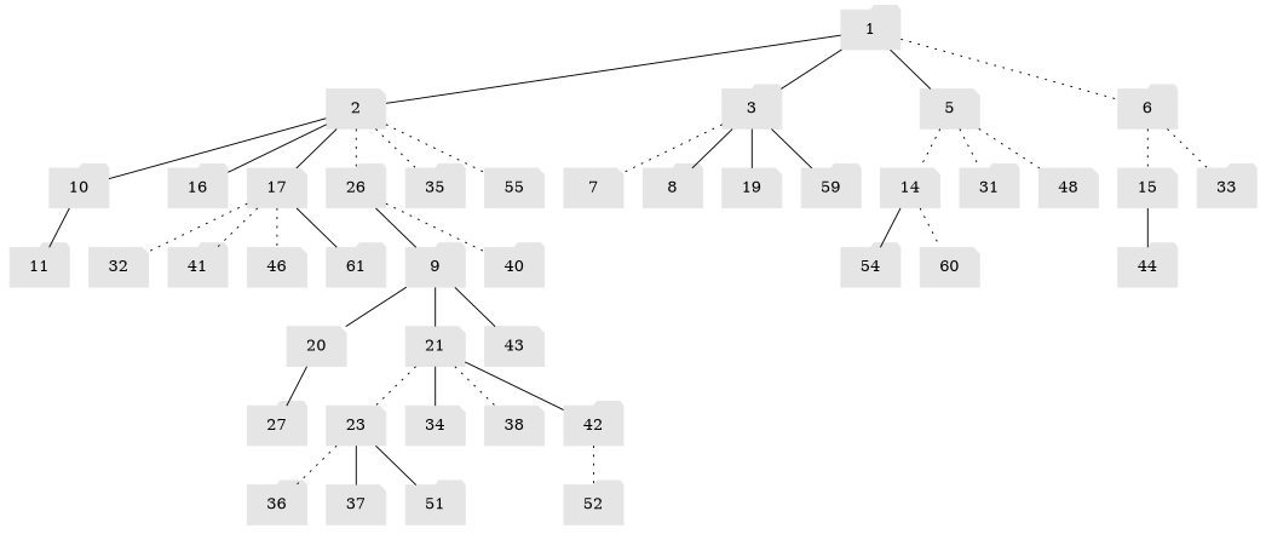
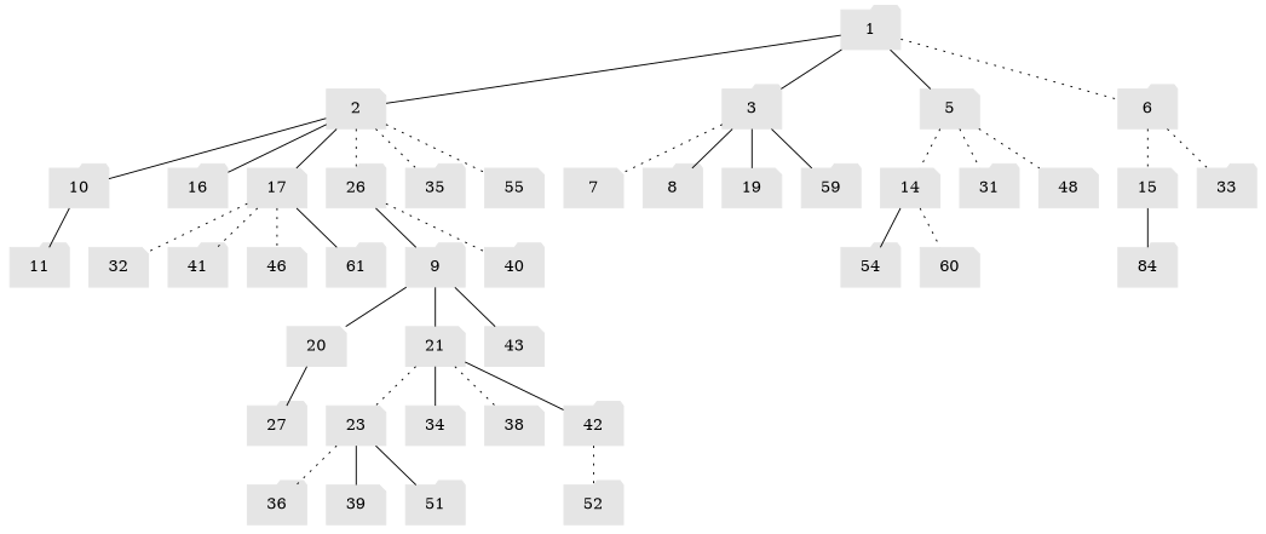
  graph {
    node [color=gray90 shape=folder style=filled]
    edge [style=solid]
    2 [shape=note super="+4"]
    10
    16 [super="+22"]
    17 [shape=note super="+28"]
    26
    35
    55 [shape=note]
    1
    3 [super="+50"]
    5 [shape=note super="+39"]
    6 [super="+30"]
    7 [shape=note super="+29"]
    8 [super="+13"]
    19 [shape=note]
    59
    14 [shape=note super="+45"]
    31 [super="+57"]
    48 [shape=note]
    15 [shape=note]
    33 [super="+49"]
    9 [super="+18"]
    20 [shape=note super="+25"]
    21 [shape=note super="+24"]
    43 [shape=note]
    11
    32 [shape=note]
    41
    46 [shape=note]
    61
    40 [super="+53"]
    54
    60 [shape=note]
-   44 [super="+47"]
+   44 [super="+47" label=84]
    27
    23 [shape=note]
    34 [shape=note]
    38 [shape=note]
    42
    36
-   37 [shape=note super="+56"]
+   37 [shape=note super="+56" label=39]
    51
    52 [super="+58"]
    2 -- 10
    2 -- 16
    2 -- 17
    2 -- 26 [style=dotted]
    2 -- 35 [style=dotted]
    2 -- 55 [style=dotted]
    10 -- 11
    17 -- 32 [style=dotted]
    17 -- 41 [style=dotted]
    17 -- 46 [style=dotted]
    17 -- 61
    26 -- 9
    26 -- 40 [style=dotted]
    1 -- 2
    1 -- 3
    1 -- 5
    1 -- 6 [style=dotted]
    3 -- 7 [style=dotted]
    3 -- 8
    3 -- 19
    3 -- 59
    5 -- 14 [style=dotted]
    5 -- 31 [style=dotted]
    5 -- 48 [style=dotted]
    6 -- 15 [style=dotted]
    6 -- 33 [style=dotted]
    14 -- 54
    14 -- 60 [style=dotted]
    15 -- 44
    9 -- 20
    9 -- 21
    9 -- 43
    20 -- 27
    21 -- 23 [style=dotted]
    21 -- 34
    21 -- 38 [style=dotted]
    21 -- 42
    23 -- 36 [style=dotted]
    23 -- 37
    23 -- 51
    42 -- 52 [style=dotted]
  }
